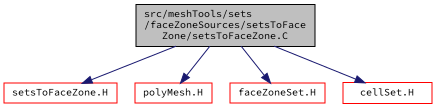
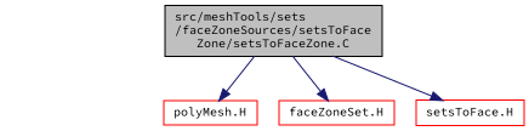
  digraph {
    fontname="Source Code Pro"
    node [color=red fontname="Source Code Pro" fontsize=10 shape=record]
    edge [color=midnightblue fontname="Source Code Pro" fontsize=10 labelfontname=FreeSans labelfontsize=10 style=solid]
    n1 [color=black fillcolor=grey75 fontcolor=black height=0.2 label="src/meshTools/sets\l/faceZoneSources/setsToFace\lZone/setsToFaceZone.C" style=filled width=0.4]
-   n2 [height=0.2 label="setsToFaceZone.H" width=0.4]
    n3 [height=0.2 label="polyMesh.H" width=0.4]
    n4 [height=0.2 label="faceZoneSet.H" width=0.4]
-   n5 [height=0.2 label="cellSet.H" width=0.4]
-   n1 -> n2
+   n5 [height=0.2 label="setsToFace.H" width=0.4]
    n1 -> n3
    n1 -> n4
    n1 -> n5
  }
